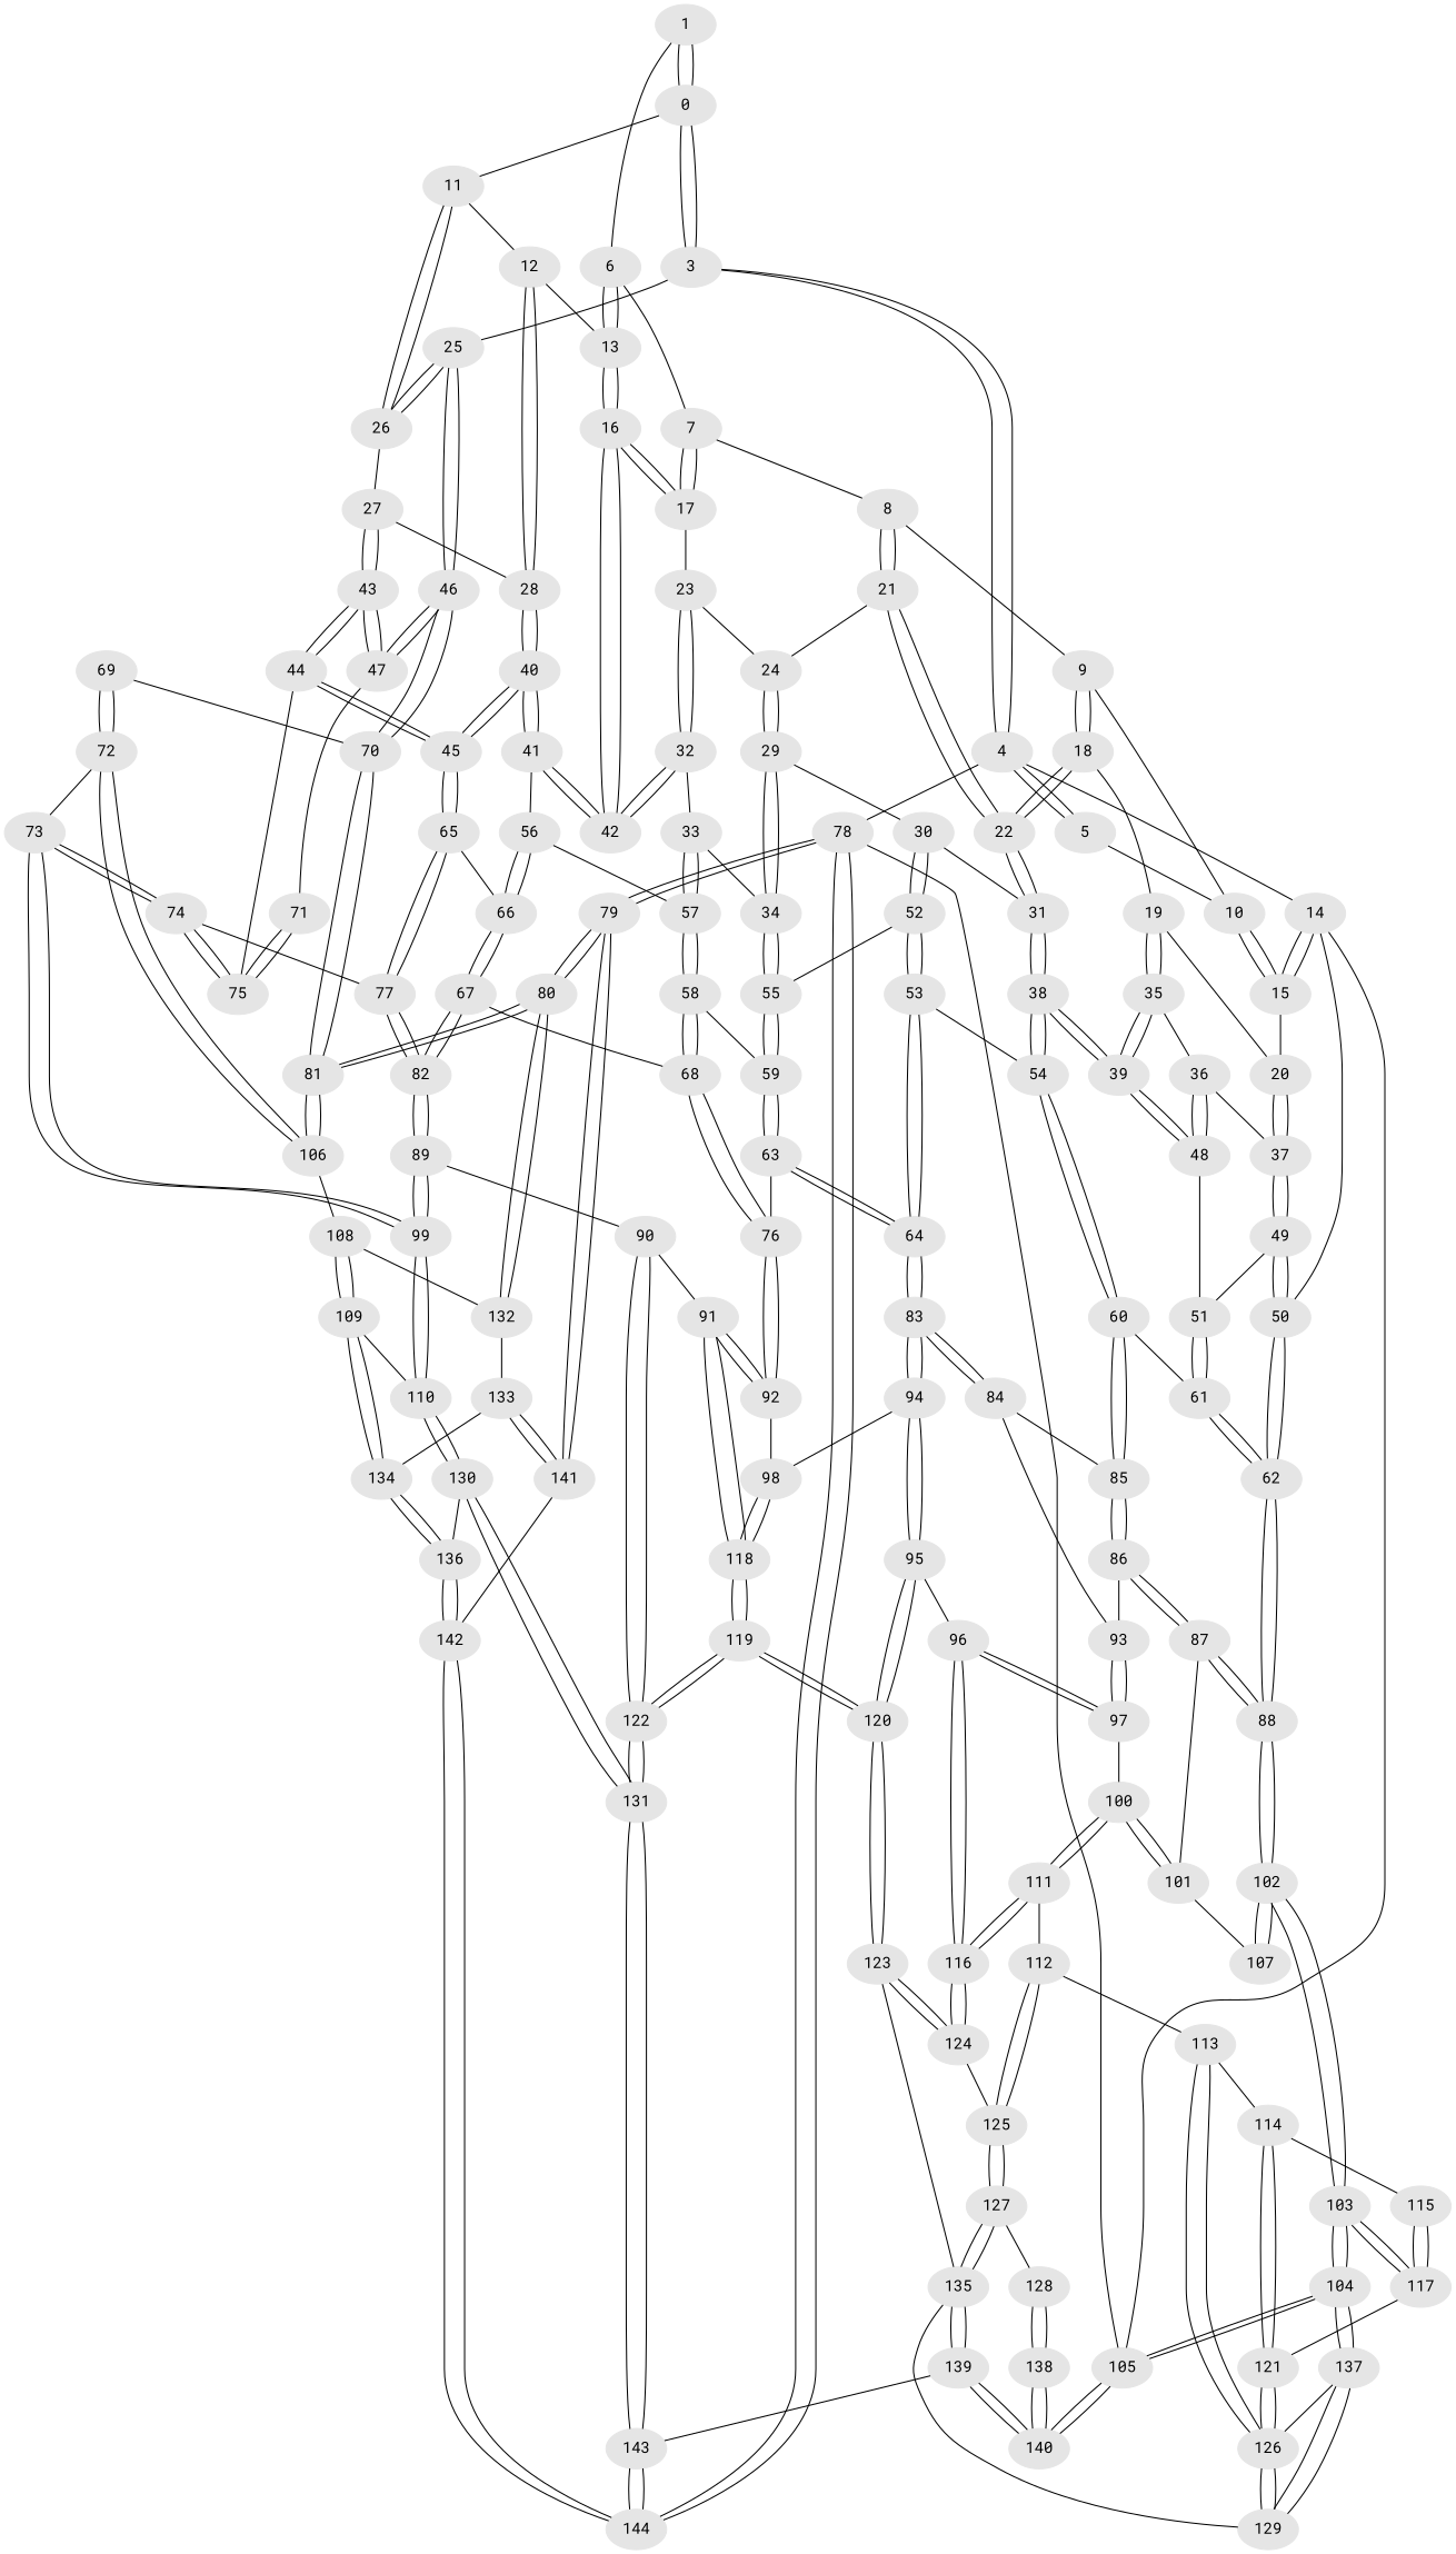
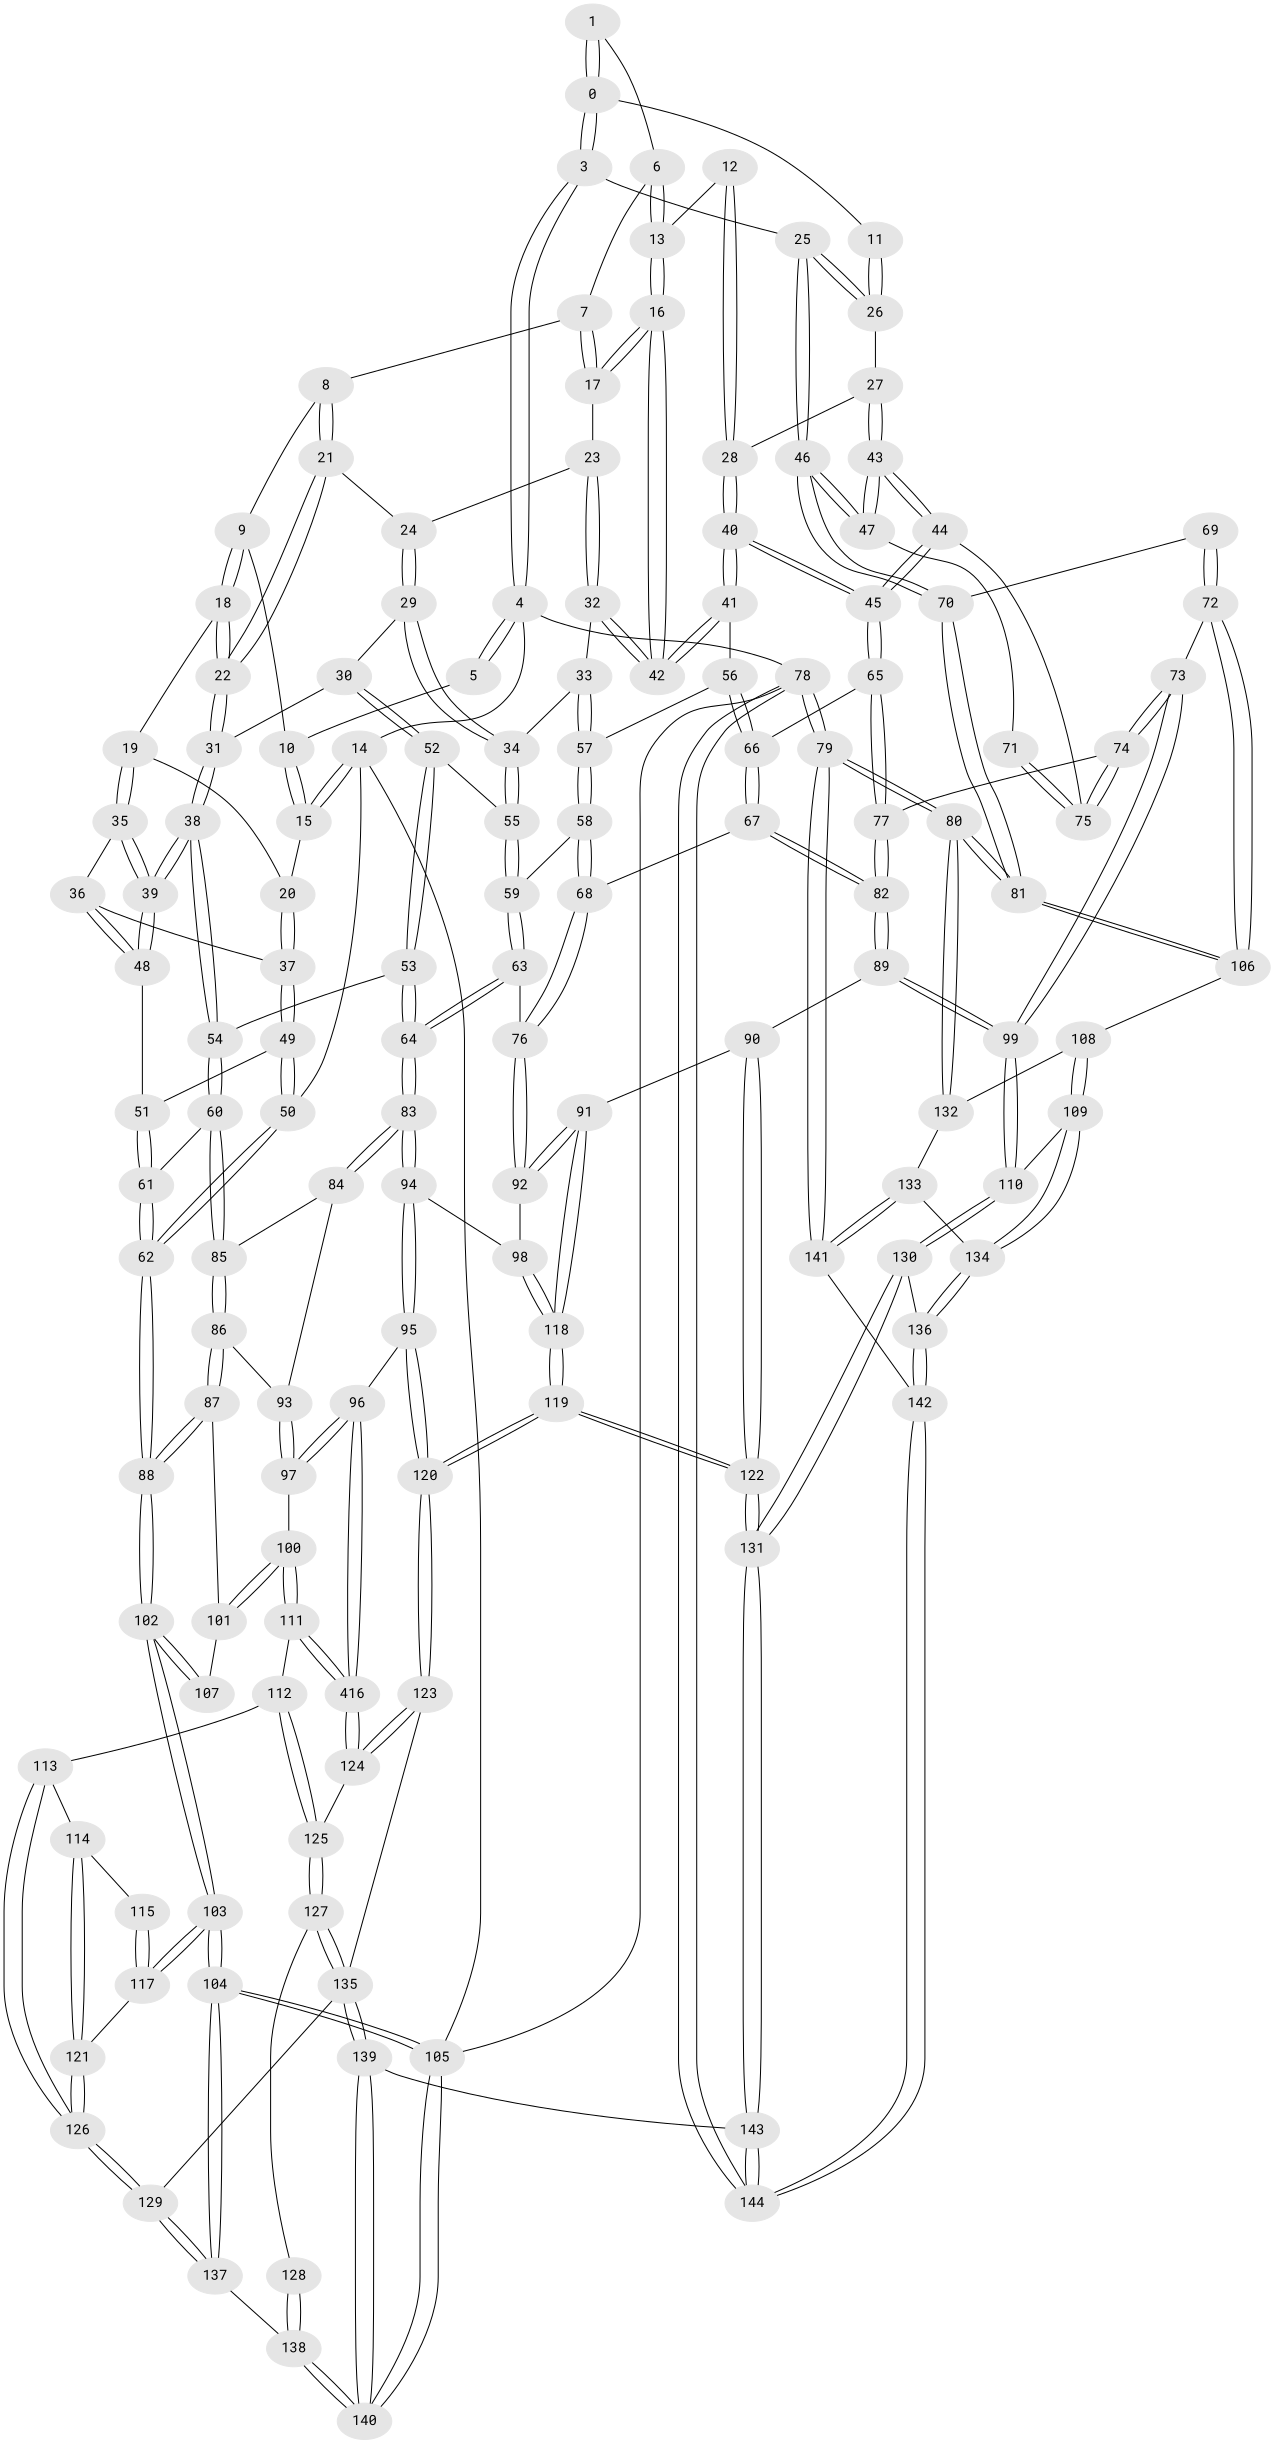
  graph {
    fontname="Roboto Mono"
    node [color=gray90 fontname="Roboto Mono" style=filled]
    edge [fontname="Roboto Mono"]
    n1 [label=0]
    1
    6
    3
    11
    7
    13
    4
    25
    12
    26
    5
    14
    78
    46
    10
    15
    50
    105
    79
    144
    8
    17
    16
    9
    21
    23
    18
    22
    24
    19
    20
    28
    27
    40
    42
    62
    140
    37
    32
    35
    31
    36
    39
    49
    29
    38
    33
    30
    34
    47
    70
    43
    44
    41
    45
    52
    55
    53
    54
    57
    58
    59
    48
    51
    60
    56
    65
    66
    75
    71
    77
    81
    61
    88
    64
    83
    85
    63
    67
    68
    76
    86
    102
    92
    84
    94
    82
    89
    69
    72
    73
    106
    74
    99
    108
    110
    98
    80
    141
    132
    142
    133
    90
    93
    95
    97
    87
    101
    107
    103
    91
    122
    118
    131
    119
    100
    96
    120
-   116
+   116 [label=416]
    123
    124
    111
    130
    112
    104
    117
    137
    121
    138
    109
    115
    134
    136
    113
    125
    114
    126
    127
    129
    135
    143
    139
    128
    n1 -- 3
    n1 -- 3
    n1 -- 11
    1 -- n1
    1 -- n1
    1 -- 6
    6 -- 7
    6 -- 13
    6 -- 13
    3 -- 4
    3 -- 4
    3 -- 25
-   11 -- 12
    11 -- 26
    11 -- 26
    7 -- 8
    7 -- 17
    7 -- 17
    13 -- 16
    13 -- 16
    4 -- 5
    4 -- 5
    4 -- 14
    4 -- 78
    25 -- 26
    25 -- 26
    25 -- 46
    25 -- 46
    12 -- 13
    12 -- 28
    12 -- 28
    26 -- 27
    5 -- 10
    14 -- 15
    14 -- 15
    14 -- 50
    14 -- 105
    78 -- 105
    78 -- 79
    78 -- 79
    78 -- 144
    78 -- 144
    46 -- 47
    46 -- 47
    46 -- 70
    46 -- 70
    10 -- 15
    10 -- 15
    15 -- 20
    50 -- 62
    50 -- 62
    105 -- 140
    105 -- 140
    79 -- 80
    79 -- 80
    79 -- 141
    79 -- 141
    8 -- 9
    8 -- 21
    8 -- 21
    17 -- 23
    16 -- 17
    16 -- 17
    16 -- 42
    16 -- 42
    9 -- 10
    9 -- 18
    9 -- 18
    21 -- 22
    21 -- 22
    21 -- 24
    23 -- 24
    23 -- 32
    23 -- 32
    18 -- 22
    18 -- 22
    18 -- 19
    22 -- 31
    22 -- 31
    24 -- 29
    24 -- 29
    19 -- 20
    19 -- 35
    19 -- 35
    20 -- 37
    20 -- 37
    28 -- 40
    28 -- 40
    27 -- 28
    27 -- 43
    27 -- 43
    40 -- 41
    40 -- 41
    40 -- 45
    40 -- 45
    62 -- 88
    62 -- 88
    37 -- 49
    37 -- 49
    32 -- 42
    32 -- 42
    32 -- 33
    35 -- 36
    35 -- 39
    35 -- 39
    31 -- 38
    31 -- 38
    36 -- 37
    36 -- 48
    36 -- 48
    39 -- 48
    39 -- 48
    49 -- 50
    49 -- 50
    49 -- 51
    29 -- 30
    29 -- 34
    29 -- 34
    38 -- 39
    38 -- 39
    38 -- 54
    38 -- 54
    33 -- 34
    33 -- 57
    33 -- 57
    30 -- 31
    30 -- 52
    30 -- 52
    34 -- 55
    34 -- 55
    47 -- 71
    70 -- 81
    70 -- 81
    43 -- 47
    43 -- 47
    43 -- 44
    43 -- 44
    44 -- 45
    44 -- 45
    44 -- 75
    41 -- 42
    41 -- 42
    41 -- 56
    45 -- 65
    45 -- 65
    52 -- 55
    52 -- 53
    52 -- 53
    55 -- 59
    55 -- 59
    53 -- 54
    53 -- 64
    53 -- 64
    54 -- 60
    54 -- 60
    57 -- 58
    57 -- 58
    58 -- 59
    58 -- 68
    58 -- 68
    59 -- 63
    59 -- 63
    48 -- 51
    51 -- 61
    51 -- 61
    60 -- 61
    60 -- 85
    60 -- 85
    56 -- 57
    56 -- 66
    56 -- 66
    65 -- 66
    65 -- 77
    65 -- 77
    66 -- 67
    66 -- 67
    71 -- 75
    71 -- 75
    77 -- 82
    77 -- 82
    81 -- 106
    81 -- 106
    61 -- 62
    61 -- 62
    88 -- 102
    88 -- 102
    64 -- 83
    64 -- 83
    83 -- 84
    83 -- 84
    83 -- 94
    83 -- 94
    85 -- 86
    85 -- 86
    63 -- 64
    63 -- 64
    63 -- 76
    67 -- 68
    67 -- 82
    67 -- 82
    68 -- 76
    68 -- 76
    76 -- 92
    76 -- 92
    86 -- 93
    86 -- 87
    86 -- 87
    102 -- 107
    102 -- 107
    102 -- 103
    102 -- 103
    92 -- 98
    84 -- 85
    84 -- 93
    94 -- 98
    94 -- 95
    94 -- 95
    82 -- 89
    82 -- 89
    89 -- 99
    89 -- 99
    89 -- 90
    69 -- 70
    69 -- 72
    69 -- 72
    72 -- 73
    72 -- 106
    72 -- 106
    73 -- 74
    73 -- 74
    73 -- 99
    73 -- 99
    106 -- 108
    74 -- 75
    74 -- 75
    74 -- 77
    99 -- 110
    99 -- 110
    108 -- 132
    108 -- 109
    108 -- 109
    110 -- 130
    110 -- 130
    98 -- 118
    98 -- 118
    80 -- 81
    80 -- 81
    80 -- 132
    80 -- 132
    141 -- 142
    132 -- 133
    142 -- 144
    142 -- 144
    133 -- 141
    133 -- 141
    133 -- 134
    90 -- 91
    90 -- 122
    90 -- 122
    93 -- 97
    93 -- 97
    95 -- 96
    95 -- 120
    95 -- 120
    97 -- 100
    87 -- 88
    87 -- 88
    87 -- 101
    101 -- 107
    103 -- 104
    103 -- 104
    103 -- 117
    103 -- 117
    91 -- 92
    91 -- 92
    91 -- 118
    91 -- 118
    122 -- 131
    122 -- 131
    118 -- 119
    118 -- 119
    131 -- 143
    131 -- 143
    119 -- 122
    119 -- 122
    119 -- 120
    119 -- 120
    100 -- 101
    100 -- 101
    100 -- 111
    100 -- 111
    96 -- 97
    96 -- 97
    96 -- 116
    96 -- 116
    120 -- 123
    120 -- 123
    116 -- 124
    116 -- 124
    123 -- 124
    123 -- 124
    123 -- 135
    124 -- 125
    111 -- 116
    111 -- 116
    111 -- 112
    130 -- 131
    130 -- 131
    130 -- 136
    112 -- 113
    112 -- 125
    112 -- 125
    104 -- 105
    104 -- 105
    104 -- 137
    104 -- 137
    117 -- 121
-   137 -- 126
+   137 -- 138
    121 -- 126
    121 -- 126
    138 -- 140
    138 -- 140
    109 -- 110
    109 -- 134
    109 -- 134
    115 -- 117
    115 -- 117
    134 -- 136
    134 -- 136
    136 -- 142
    136 -- 142
    113 -- 114
    113 -- 126
    113 -- 126
    125 -- 127
    125 -- 127
    114 -- 121
    114 -- 121
    114 -- 115
    126 -- 129
    126 -- 129
    127 -- 135
    127 -- 135
    127 -- 128
    129 -- 137
    129 -- 137
    135 -- 129
    135 -- 139
    135 -- 139
    143 -- 144
    143 -- 144
    139 -- 140
    139 -- 140
    139 -- 143
    128 -- 138
    128 -- 138
  }
